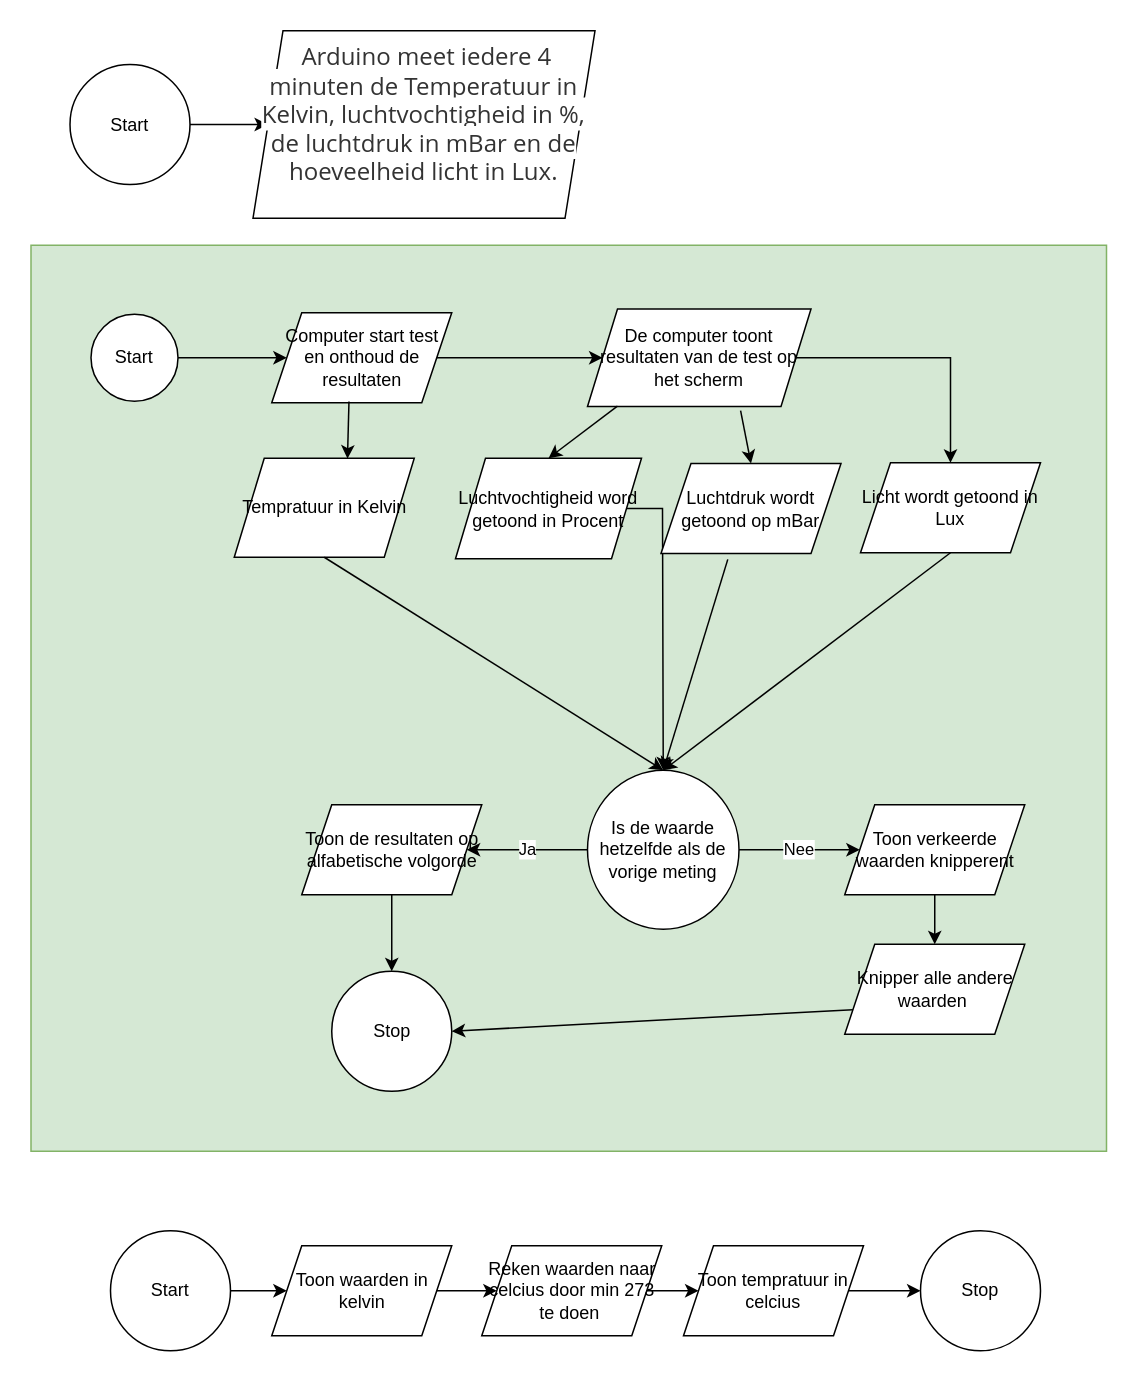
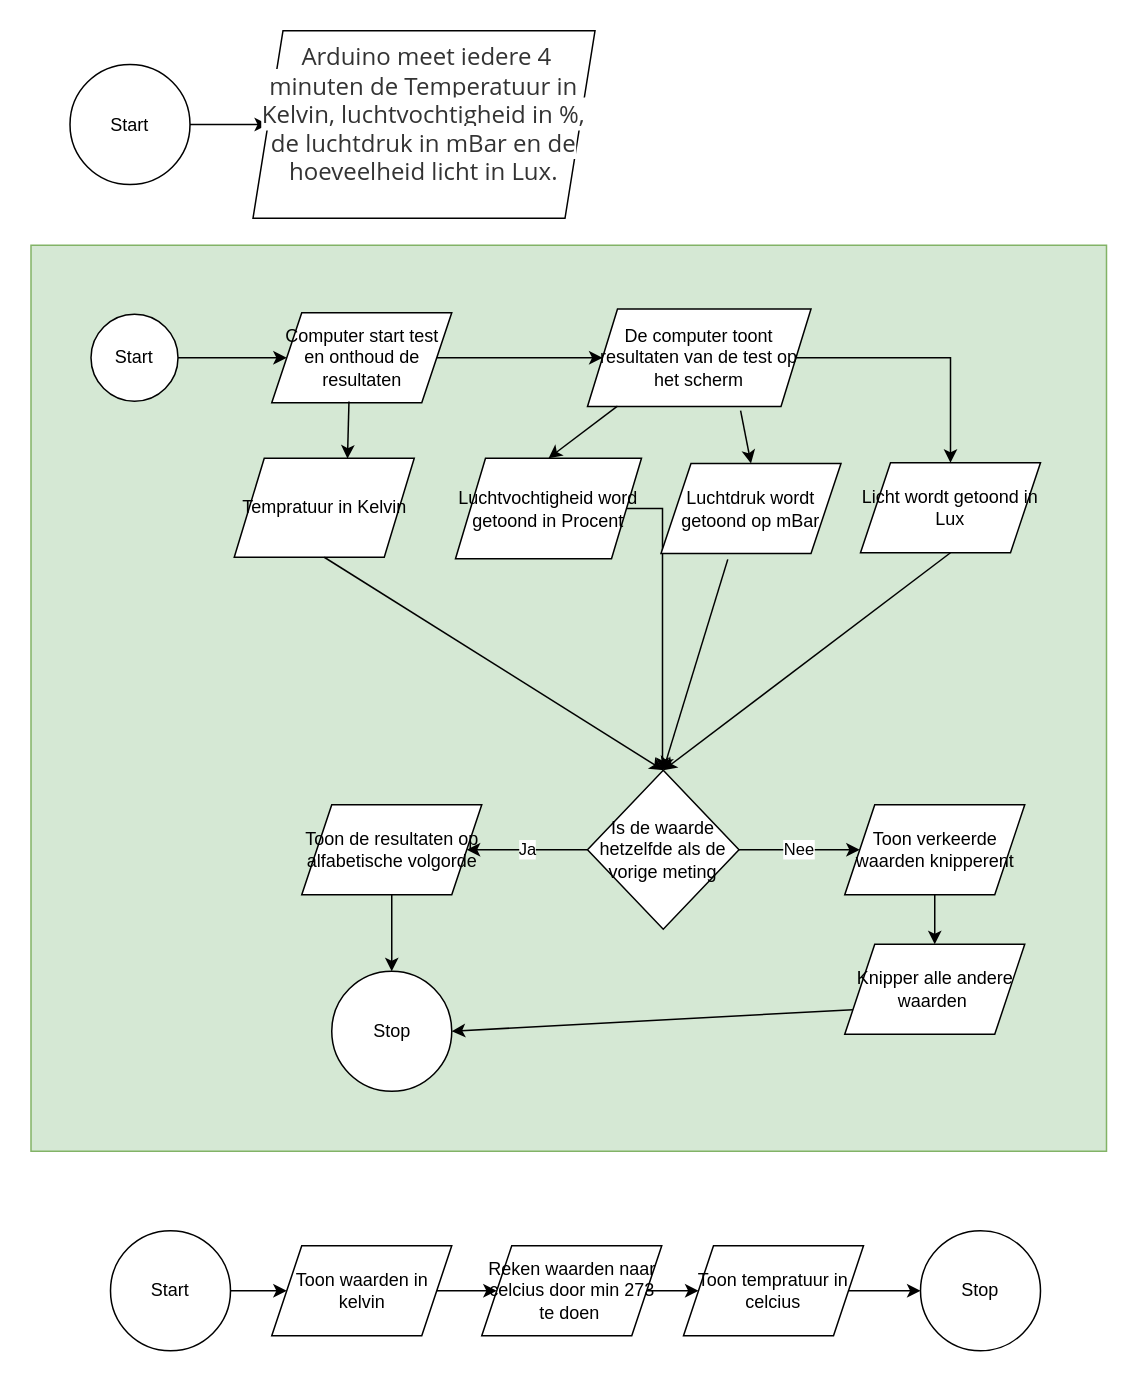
  <mxCell id="0" />
  <mxCell id="1" parent="0" />
  <mxCell id="2" value="" style="rounded=0;whiteSpace=wrap;html=1;fillColor=#d5e8d4;strokeColor=#82b366;" vertex="1" parent="1"><mxGeometry y="163" width="717" height="604" as="geometry" x="20" /></mxCell>
  <mxCell id="3" value="" style="edgeStyle=orthogonalEdgeStyle;rounded=0;orthogonalLoop=1;jettySize=auto;html=1;" edge="1" parent="1" source="4" target="5"><mxGeometry relative="1" as="geometry" /></mxCell>
  <mxCell id="4" value="Start" style="ellipse;whiteSpace=wrap;html=1;aspect=fixed;" vertex="1" parent="1"><mxGeometry x="46" y="42.5" width="80" height="80" as="geometry" /></mxCell>
  <mxCell id="5" value="&#10;&lt;span style=&quot;color: rgb(51, 51, 51); font-family: &amp;quot;Open Sans&amp;quot;, Helvetica, Arial, sans-serif; font-size: 16px; font-style: normal; font-variant-ligatures: normal; font-variant-caps: normal; font-weight: 400; letter-spacing: normal; orphans: 2; text-align: left; text-indent: 0px; text-transform: none; widows: 2; word-spacing: 0px; -webkit-text-stroke-width: 0px; background-color: rgb(255, 255, 255); text-decoration-thickness: initial; text-decoration-style: initial; text-decoration-color: initial; float: none; display: inline !important;&quot;&gt;&lt;span&gt;&amp;nbsp;&lt;/span&gt;Arduino meet iedere 4 minuten de Temperatuur in Kelvin, luchtvochtigheid in %, de luchtdruk in mBar en de hoeveelheid licht in Lux.&lt;/span&gt;&#10;&#10;" style="shape=parallelogram;perimeter=parallelogramPerimeter;whiteSpace=wrap;html=1;fixedSize=1;" vertex="1" parent="1"><mxGeometry x="168" y="20" width="228" height="125" as="geometry" /></mxCell>
  <mxCell id="6" value="" style="edgeStyle=orthogonalEdgeStyle;rounded=0;orthogonalLoop=1;jettySize=auto;html=1;" edge="1" parent="1" source="7" target="38"><mxGeometry relative="1" as="geometry" /></mxCell>
  <mxCell id="7" value="Start" style="ellipse;whiteSpace=wrap;html=1;aspect=fixed;" vertex="1" parent="1"><mxGeometry x="60" y="209" width="58" height="58" as="geometry" /></mxCell>
  <mxCell id="8" value="De computer toont resultaten van de test op het scherm" style="shape=parallelogram;perimeter=parallelogramPerimeter;whiteSpace=wrap;html=1;fixedSize=1;" vertex="1" parent="1"><mxGeometry x="391" y="205.5" width="149" height="65" as="geometry" /></mxCell>
  <mxCell id="9" value="Tempratuur in Kelvin" style="shape=parallelogram;perimeter=parallelogramPerimeter;whiteSpace=wrap;html=1;fixedSize=1;" vertex="1" parent="1"><mxGeometry x="155.5" y="305" width="120" height="66" as="geometry" /></mxCell>
  <mxCell id="10" style="edgeStyle=orthogonalEdgeStyle;rounded=0;orthogonalLoop=1;jettySize=auto;html=1;" edge="1" parent="1" source="11" target="17"><mxGeometry relative="1" as="geometry"><Array as="points"><mxPoint x="441" y="339" /></Array></mxGeometry></mxCell>
  <mxCell id="11" value="Luchtvochtigheid word getoond in Procent" style="shape=parallelogram;perimeter=parallelogramPerimeter;whiteSpace=wrap;html=1;fixedSize=1;" vertex="1" parent="1"><mxGeometry x="303" y="305" width="124" height="67" as="geometry" /></mxCell>
  <mxCell id="12" value="Luchtdruk wordt getoond op mBar" style="shape=parallelogram;perimeter=parallelogramPerimeter;whiteSpace=wrap;html=1;fixedSize=1;" vertex="1" parent="1"><mxGeometry x="440" y="308.5" width="120" height="60" as="geometry" /></mxCell>
  <mxCell id="13" value="Licht wordt getoond in Lux" style="shape=parallelogram;perimeter=parallelogramPerimeter;whiteSpace=wrap;html=1;fixedSize=1;" vertex="1" parent="1"><mxGeometry x="573" y="308" width="120" height="60" as="geometry" /></mxCell>
  <mxCell id="14" style="edgeStyle=orthogonalEdgeStyle;rounded=0;orthogonalLoop=1;jettySize=auto;html=1;exitX=0.5;exitY=1;exitDx=0;exitDy=0;" edge="1" parent="1" source="13" target="13"><mxGeometry relative="1" as="geometry" /></mxCell>
  <mxCell id="15" value="Ja" style="edgeStyle=orthogonalEdgeStyle;rounded=0;orthogonalLoop=1;jettySize=auto;html=1;" edge="1" parent="1" source="17" target="21"><mxGeometry relative="1" as="geometry" /></mxCell>
  <mxCell id="16" value="Nee" style="edgeStyle=orthogonalEdgeStyle;rounded=0;orthogonalLoop=1;jettySize=auto;html=1;" edge="1" parent="1" source="17" target="24"><mxGeometry relative="1" as="geometry" /></mxCell>
- <mxCell id="17" value="Is de waarde hetzelfde als de vorige meting" style="ellipse;whiteSpace=wrap;html=1;" vertex="1" parent="1"><mxGeometry x="391" y="513" width="101" height="106" as="geometry" /></mxCell>
+ <mxCell id="17" value="Is de waarde hetzelfde als de vorige meting" style="rhombus;whiteSpace=wrap;html=1;" vertex="1" parent="1"><mxGeometry x="391" y="513" width="101" height="106" as="geometry" /></mxCell>
  <mxCell id="18" value="" style="endArrow=classic;html=1;rounded=0;exitX=0.371;exitY=1.065;exitDx=0;exitDy=0;exitPerimeter=0;entryX=0.5;entryY=0;entryDx=0;entryDy=0;" edge="1" parent="1" source="12" target="17"><mxGeometry width="50" height="50" relative="1" as="geometry"><mxPoint x="313" y="328" as="sourcePoint" /><mxPoint x="363" y="278" as="targetPoint" /></mxGeometry></mxCell>
  <mxCell id="19" value="" style="endArrow=classic;html=1;rounded=0;exitX=0.5;exitY=1;exitDx=0;exitDy=0;entryX=0.5;entryY=0;entryDx=0;entryDy=0;" edge="1" parent="1" source="13" target="17"><mxGeometry width="50" height="50" relative="1" as="geometry"><mxPoint x="313" y="328" as="sourcePoint" /><mxPoint x="363" y="278" as="targetPoint" /></mxGeometry></mxCell>
  <mxCell id="20" value="" style="edgeStyle=orthogonalEdgeStyle;rounded=0;orthogonalLoop=1;jettySize=auto;html=1;" edge="1" parent="1" source="21" target="22"><mxGeometry relative="1" as="geometry" /></mxCell>
  <mxCell id="21" value="Toon de resultaten op alfabetische volgorde" style="shape=parallelogram;perimeter=parallelogramPerimeter;whiteSpace=wrap;html=1;fixedSize=1;" vertex="1" parent="1"><mxGeometry x="200.5" y="536" width="120" height="60" as="geometry" /></mxCell>
  <mxCell id="22" value="Stop" style="ellipse;whiteSpace=wrap;html=1;aspect=fixed;" vertex="1" parent="1"><mxGeometry x="220.5" y="647" width="80" height="80" as="geometry" /></mxCell>
  <mxCell id="23" value="" style="edgeStyle=orthogonalEdgeStyle;rounded=0;orthogonalLoop=1;jettySize=auto;html=1;" edge="1" parent="1" source="24" target="25"><mxGeometry relative="1" as="geometry" /></mxCell>
  <mxCell id="24" value="Toon verkeerde waarden knipperent" style="shape=parallelogram;perimeter=parallelogramPerimeter;whiteSpace=wrap;html=1;fixedSize=1;" vertex="1" parent="1"><mxGeometry x="562.5" y="536" width="120" height="60" as="geometry" /></mxCell>
  <mxCell id="25" value="Knipper alle andere waarden&amp;nbsp;" style="shape=parallelogram;perimeter=parallelogramPerimeter;whiteSpace=wrap;html=1;fixedSize=1;" vertex="1" parent="1"><mxGeometry x="562.5" y="629" width="120" height="60" as="geometry" /></mxCell>
  <mxCell id="26" value="" style="endArrow=classic;html=1;rounded=0;exitX=0;exitY=0.75;exitDx=0;exitDy=0;entryX=1;entryY=0.5;entryDx=0;entryDy=0;" edge="1" parent="1" source="25" target="22"><mxGeometry width="50" height="50" relative="1" as="geometry"><mxPoint x="312" y="477" as="sourcePoint" /><mxPoint x="362" y="427" as="targetPoint" /></mxGeometry></mxCell>
  <mxCell id="27" value="" style="endArrow=classic;html=1;rounded=0;exitX=0.5;exitY=1;exitDx=0;exitDy=0;entryX=0.5;entryY=0;entryDx=0;entryDy=0;" edge="1" parent="1" source="9" target="17"><mxGeometry width="50" height="50" relative="1" as="geometry"><mxPoint x="313" y="477" as="sourcePoint" /><mxPoint x="363" y="427" as="targetPoint" /></mxGeometry></mxCell>
  <mxCell id="28" value="" style="edgeStyle=orthogonalEdgeStyle;rounded=0;orthogonalLoop=1;jettySize=auto;html=1;" edge="1" parent="1" source="29" target="31"><mxGeometry relative="1" as="geometry"><mxPoint x="213" y="860" as="targetPoint" /></mxGeometry></mxCell>
  <mxCell id="29" value="Start" style="ellipse;whiteSpace=wrap;html=1;aspect=fixed;" vertex="1" parent="1"><mxGeometry x="73" y="820" width="80" height="80" as="geometry" /></mxCell>
  <mxCell id="30" value="" style="edgeStyle=orthogonalEdgeStyle;rounded=0;orthogonalLoop=1;jettySize=auto;html=1;" edge="1" parent="1" source="31" target="33"><mxGeometry relative="1" as="geometry" /></mxCell>
  <mxCell id="31" value="Toon waarden in kelvin" style="shape=parallelogram;perimeter=parallelogramPerimeter;whiteSpace=wrap;html=1;fixedSize=1;" vertex="1" parent="1"><mxGeometry x="180.5" y="830" width="120" height="60" as="geometry" /></mxCell>
  <mxCell id="32" value="" style="edgeStyle=orthogonalEdgeStyle;rounded=0;orthogonalLoop=1;jettySize=auto;html=1;" edge="1" parent="1" source="33" target="35"><mxGeometry relative="1" as="geometry" /></mxCell>
  <mxCell id="33" value="Reken waarden naar celcius door min 273 te doen&amp;nbsp;" style="shape=parallelogram;perimeter=parallelogramPerimeter;whiteSpace=wrap;html=1;fixedSize=1;" vertex="1" parent="1"><mxGeometry x="320.5" y="830" width="120" height="60" as="geometry" /></mxCell>
  <mxCell id="34" value="" style="edgeStyle=orthogonalEdgeStyle;rounded=0;orthogonalLoop=1;jettySize=auto;html=1;" edge="1" parent="1" source="35" target="36"><mxGeometry relative="1" as="geometry" /></mxCell>
  <mxCell id="35" value="Toon tempratuur in celcius" style="shape=parallelogram;perimeter=parallelogramPerimeter;whiteSpace=wrap;html=1;fixedSize=1;" vertex="1" parent="1"><mxGeometry x="455" y="830" width="120" height="60" as="geometry" /></mxCell>
  <mxCell id="36" value="Stop" style="ellipse;whiteSpace=wrap;html=1;aspect=fixed;" vertex="1" parent="1"><mxGeometry x="613" y="820" width="80" height="80" as="geometry" /></mxCell>
  <mxCell id="37" value="" style="edgeStyle=orthogonalEdgeStyle;rounded=0;orthogonalLoop=1;jettySize=auto;html=1;" edge="1" parent="1" source="38" target="8"><mxGeometry relative="1" as="geometry" /></mxCell>
  <mxCell id="38" value="Computer start test en onthoud de resultaten" style="shape=parallelogram;perimeter=parallelogramPerimeter;whiteSpace=wrap;html=1;fixedSize=1;" vertex="1" parent="1"><mxGeometry x="180.5" y="208" width="120" height="60" as="geometry" /></mxCell>
  <mxCell id="39" value="" style="endArrow=classic;html=1;rounded=0;exitX=0.429;exitY=0.987;exitDx=0;exitDy=0;exitPerimeter=0;entryX=0.629;entryY=0.004;entryDx=0;entryDy=0;entryPerimeter=0;" edge="1" parent="1" source="38" target="9"><mxGeometry width="50" height="50" relative="1" as="geometry"><mxPoint x="313" y="323" as="sourcePoint" /><mxPoint x="363" y="273" as="targetPoint" /></mxGeometry></mxCell>
  <mxCell id="40" value="" style="endArrow=classic;html=1;rounded=0;exitX=0.134;exitY=0.996;exitDx=0;exitDy=0;exitPerimeter=0;entryX=0.5;entryY=0;entryDx=0;entryDy=0;" edge="1" parent="1" source="8" target="11"><mxGeometry width="50" height="50" relative="1" as="geometry"><mxPoint x="313" y="323" as="sourcePoint" /><mxPoint x="363" y="273" as="targetPoint" /></mxGeometry></mxCell>
  <mxCell id="41" value="" style="endArrow=classic;html=1;rounded=0;exitX=0.685;exitY=1.042;exitDx=0;exitDy=0;exitPerimeter=0;entryX=0.5;entryY=0;entryDx=0;entryDy=0;" edge="1" parent="1" source="8" target="12"><mxGeometry width="50" height="50" relative="1" as="geometry"><mxPoint x="313" y="323" as="sourcePoint" /><mxPoint x="363" y="273" as="targetPoint" /></mxGeometry></mxCell>
  <mxCell id="42" value="" style="endArrow=classic;html=1;rounded=0;exitX=1;exitY=0.5;exitDx=0;exitDy=0;" edge="1" parent="1" source="8" target="13"><mxGeometry width="50" height="50" relative="1" as="geometry"><mxPoint x="313" y="323" as="sourcePoint" /><mxPoint x="363" y="273" as="targetPoint" /><Array as="points"><mxPoint x="633" y="238" /></Array></mxGeometry></mxCell>
